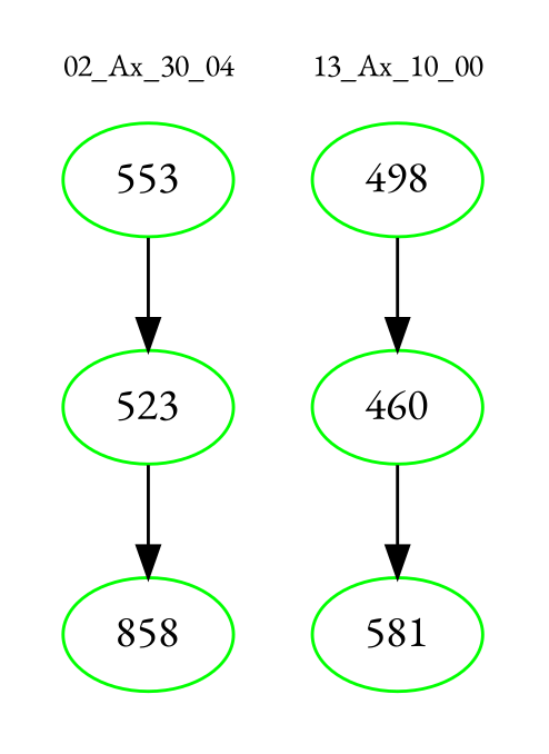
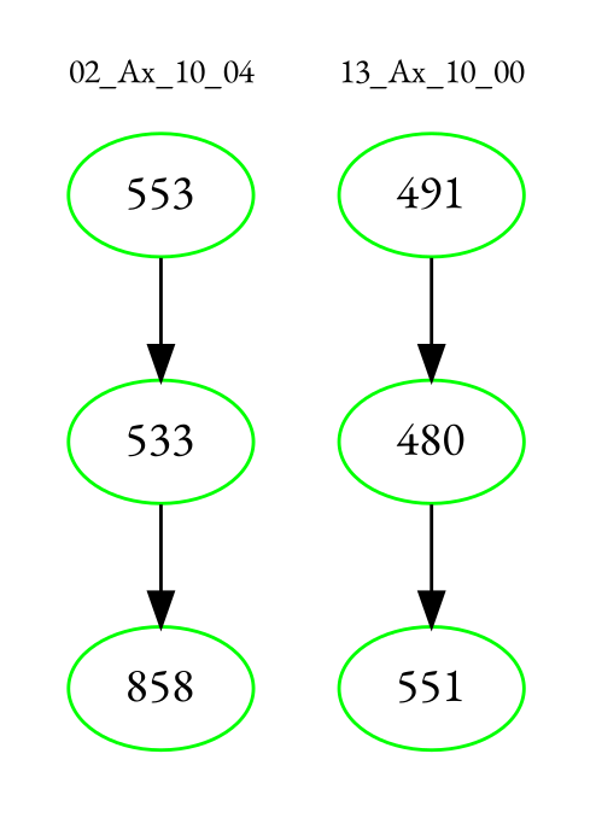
  digraph {
    fontname="EB Garamond"
    node [color=green fontname="EB Garamond"]
    edge [color=black fontname="EB Garamond"]
    n1 [label=553]
-   n2 [label=523]
+   n2 [label=533]
    n3 [label=858]
-   n4 [label=498]
-   n5 [label=460]
-   n6 [label=581]
+   n4 [label=491]
+   n5 [label=480]
+   n6 [label=551]
    subgraph cluster_1 {
      color=white
      fontsize=10
-     label="02_Ax_30_04"
+     label="02_Ax_10_04"
      n1
      n2
      n3
    }
    subgraph cluster_2 {
      color=white
      fontsize=10
      label="13_Ax_10_00"
      n4
      n5
      n6
    }
    n1 -> n2
    n2 -> n3
    n4 -> n5
    n5 -> n6
  }
